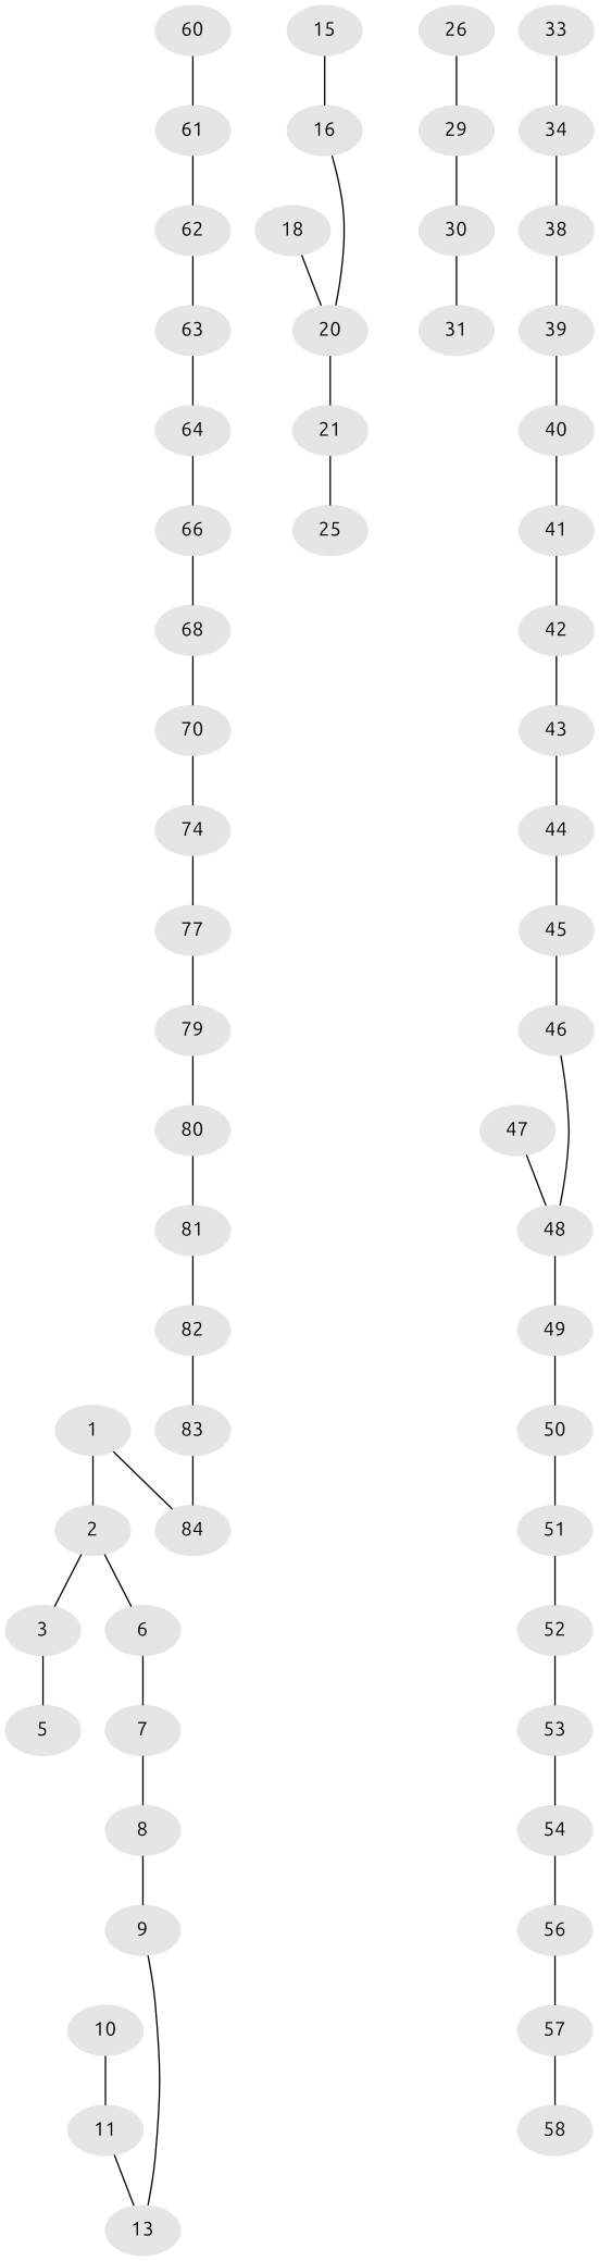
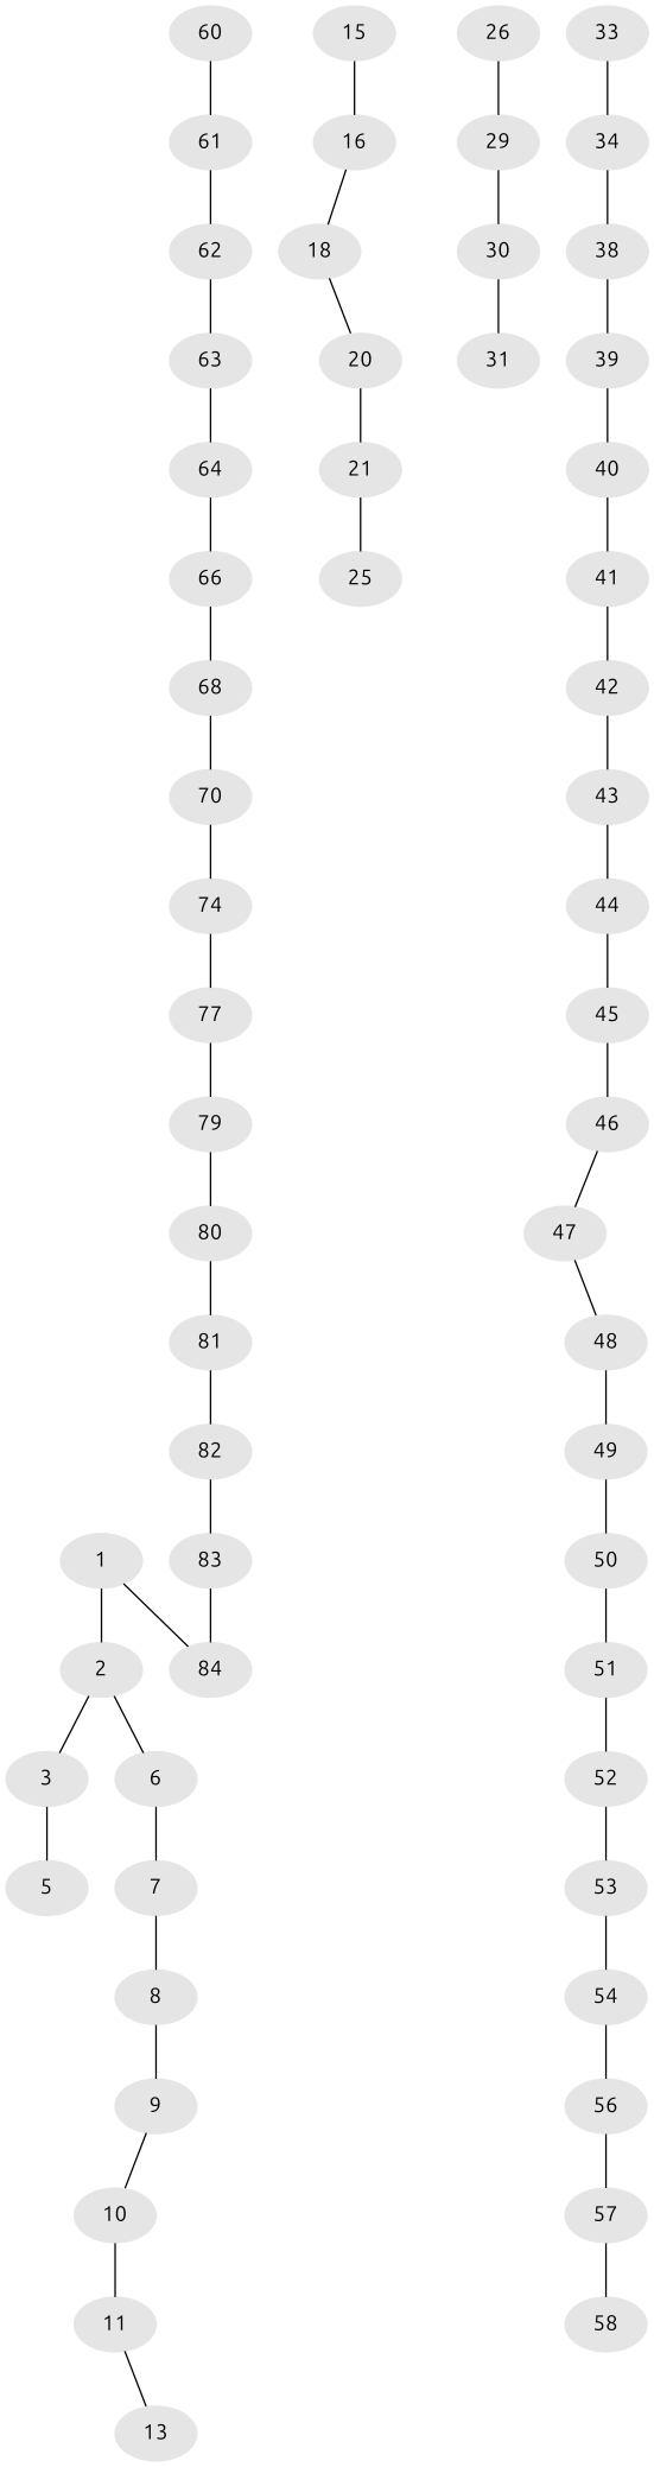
  graph {
    fontname=Ubuntu
    node [color=gray90 fontname=Ubuntu style=filled]
    edge [fontname=Ubuntu]
    1
    2
    84 [super="+85"]
    3 [super="+4"]
    6
    5
    7
    8
    9
    10
    11 [super="+12"]
    13 [super="+14"]
    16 [super="+17"]
    15
    18 [super="+19"]
    20
    21 [super="+22"]
    25
    26 [super="+27"]
    29
    30
    31 [super="+32"]
    33 [super="+34"]
    n24 [label=34 super="+37"]
    38
    39
    40
    41
    42
    43
    44
    45
    46
    47
    48
    49
    50
    51
    52
    53
    54 [super="+55"]
    56
    57
    58
    60
    61
    62
    63
    64 [super="+65"]
    66 [super="+67"]
    68 [super="+69"]
    70 [super="+71"]
    74 [super="+75"]
    77 [super="+78"]
    79
    80
    81
    82
    83
    1 -- 2
    1 -- 84
    2 -- 3
    2 -- 6
    3 -- 5
    6 -- 7
    7 -- 8
    8 -- 9
-   9 -- 13
+   9 -- 10
    10 -- 11
    11 -- 13
-   16 -- 20
+   16 -- 18
    15 -- 16
    18 -- 20
    20 -- 21
    21 -- 25
    26 -- 29
    29 -- 30
    30 -- 31
    33 -- n24
    n24 -- 38
    38 -- 39
    39 -- 40
    40 -- 41
    41 -- 42
    42 -- 43
    43 -- 44
    44 -- 45
    45 -- 46
-   46 -- 48
+   46 -- 47
    47 -- 48
    48 -- 49
    49 -- 50
    50 -- 51
    51 -- 52
    52 -- 53
    53 -- 54
    54 -- 56
    56 -- 57
    57 -- 58
    60 -- 61
    61 -- 62
    62 -- 63
    63 -- 64
    64 -- 66
    66 -- 68
    68 -- 70
    70 -- 74
    74 -- 77
    77 -- 79
    79 -- 80
    80 -- 81
    81 -- 82
    82 -- 83
    83 -- 84
  }
